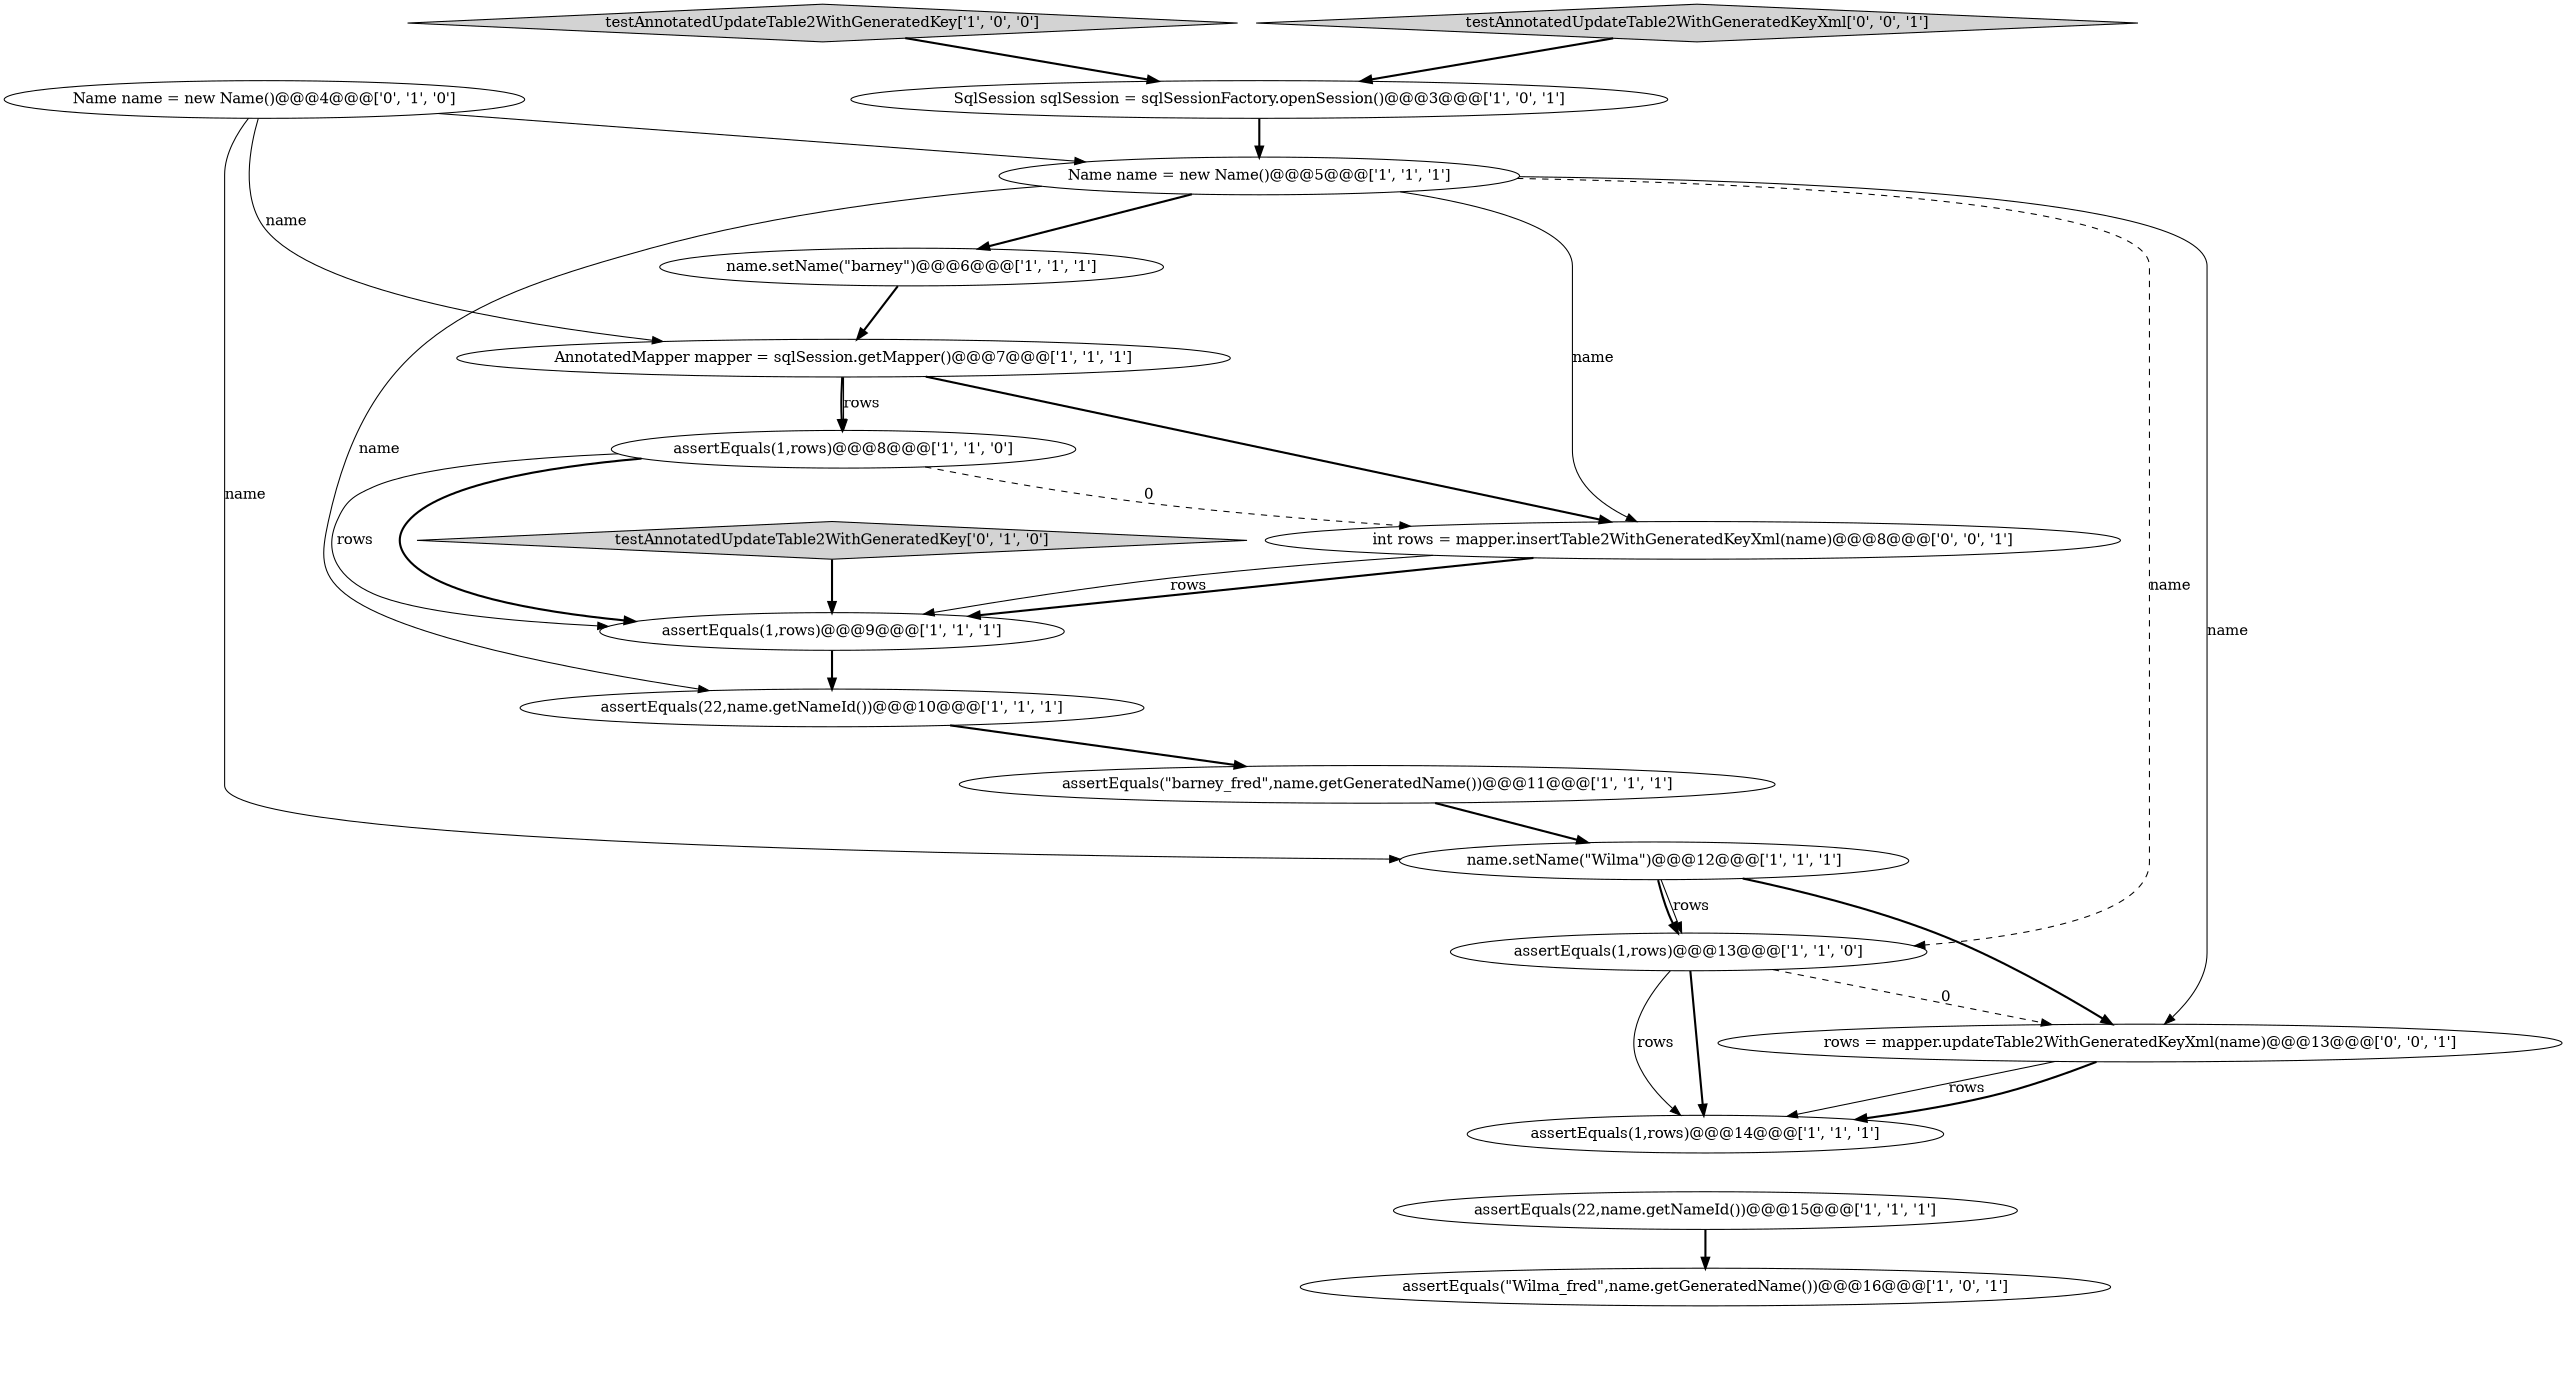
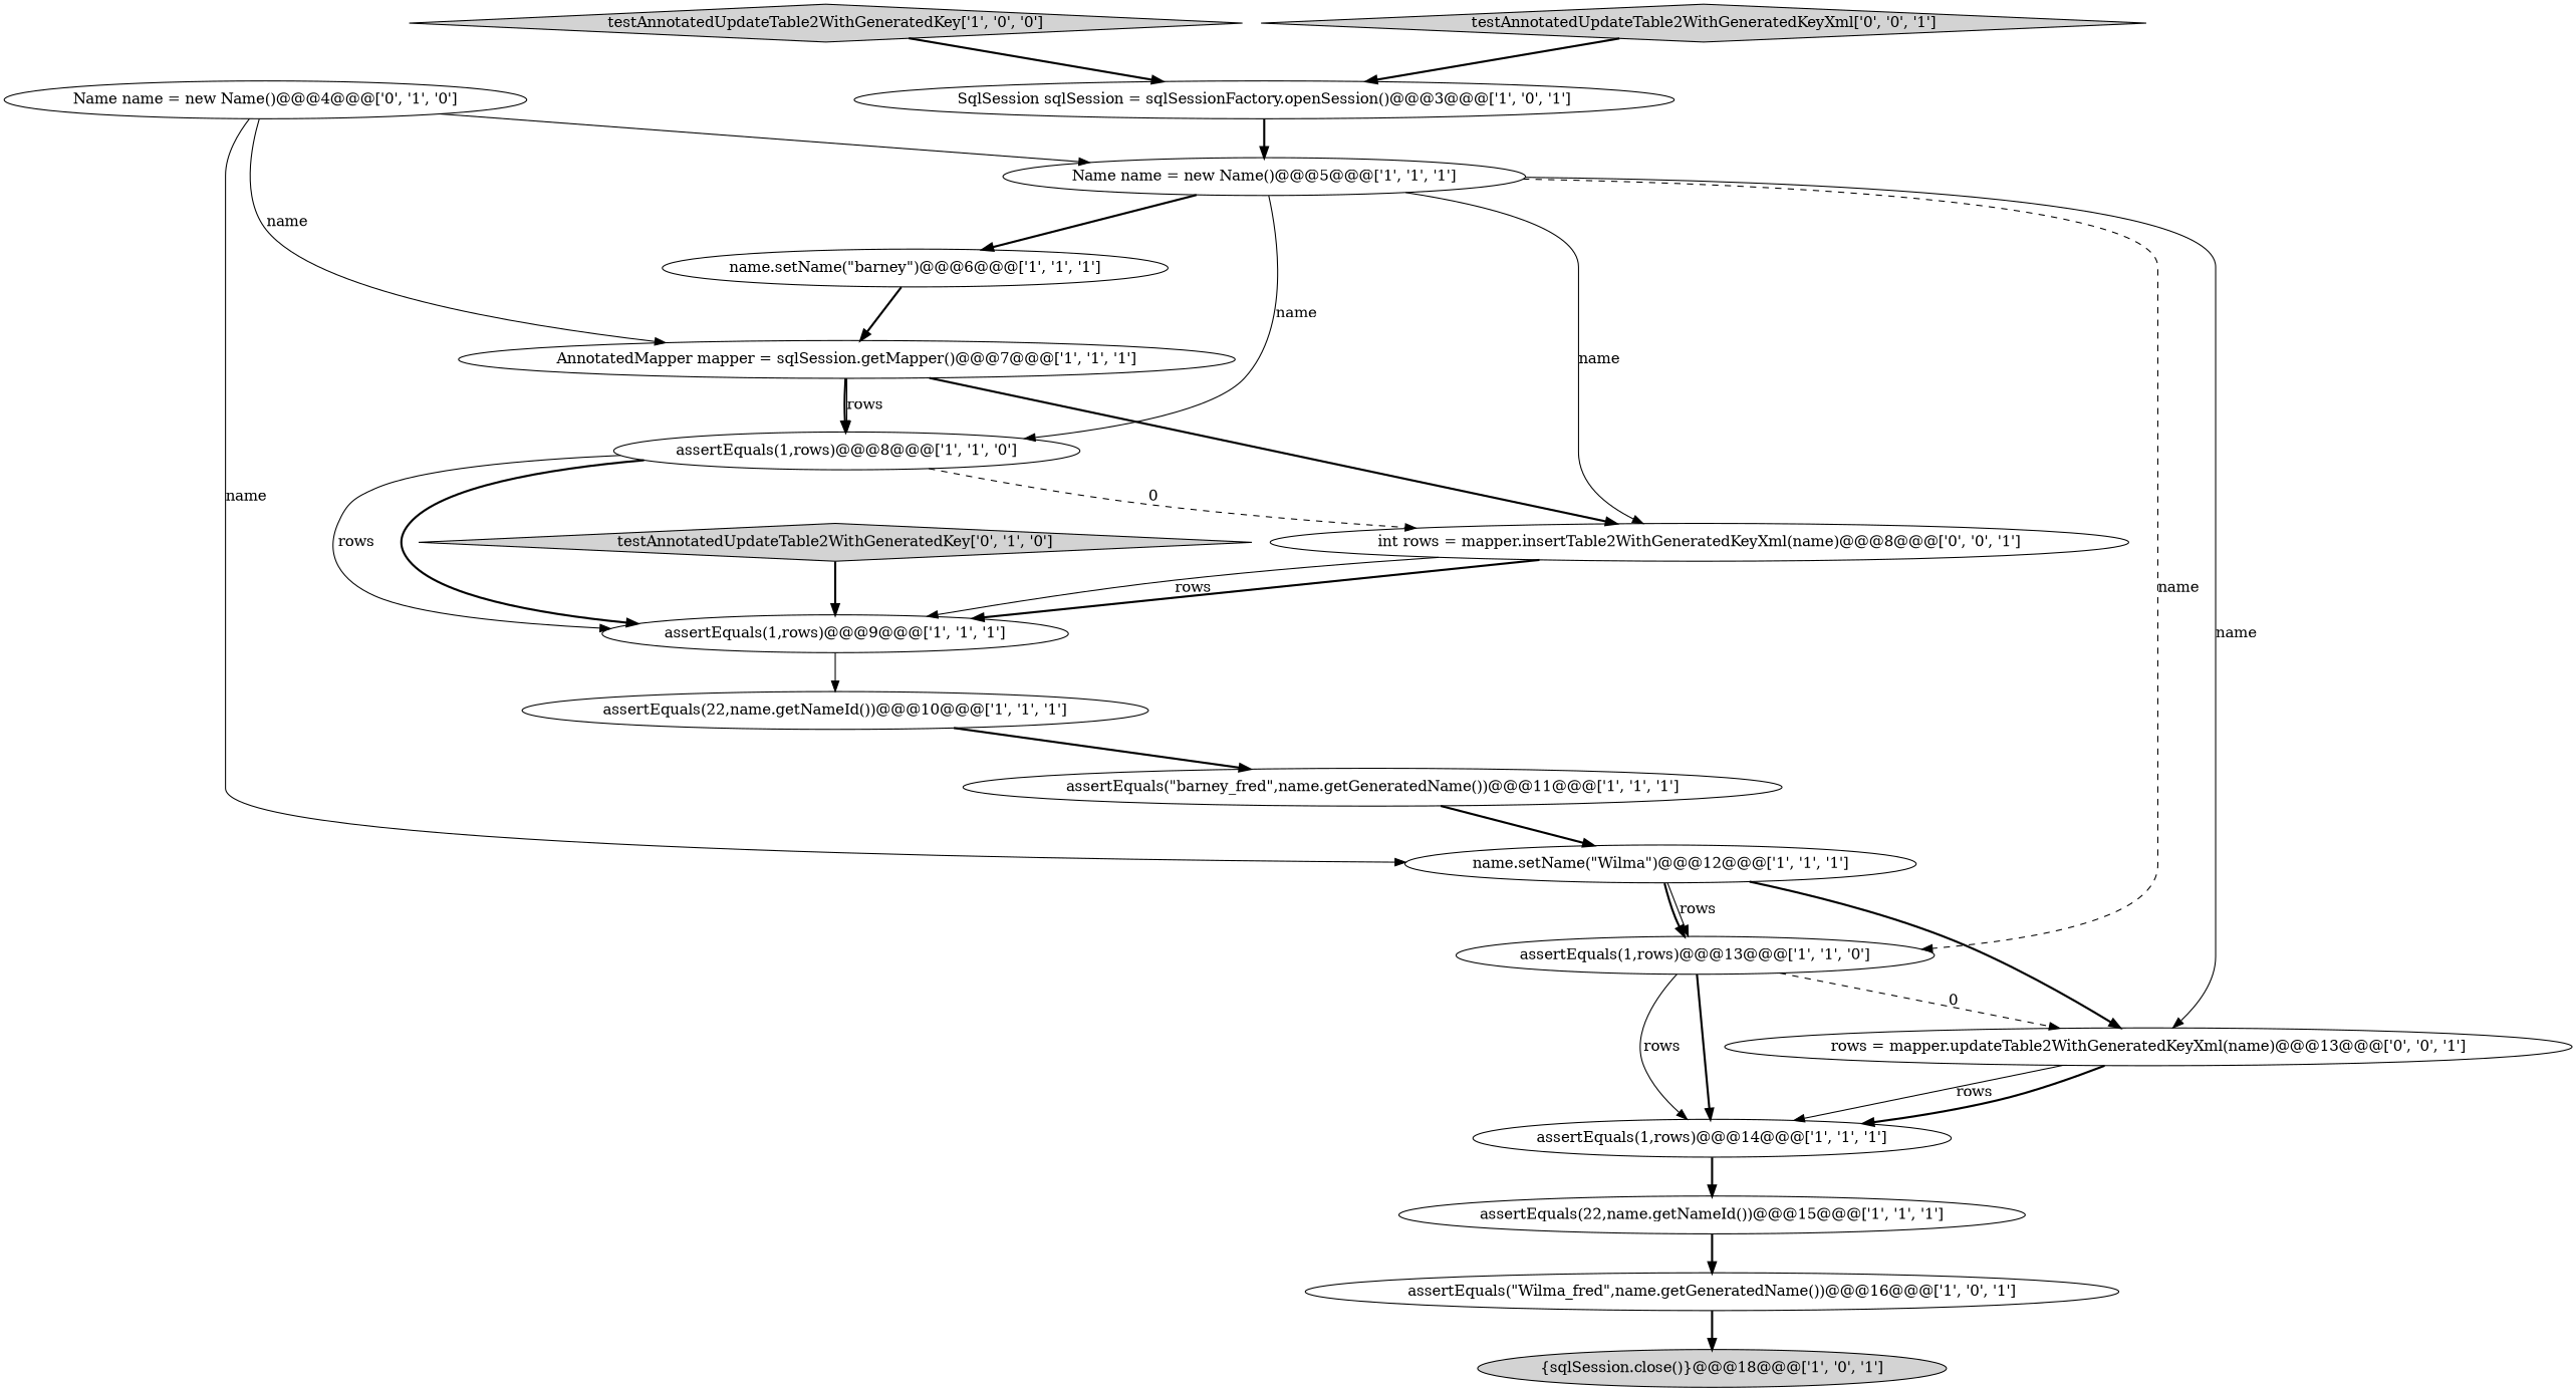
  digraph {
    node [fillcolor=white shape=ellipse style=filled]
    edge [style=bold]
+   n1 [fillcolor=lightgray label="{sqlSession.close()}@@@18@@@['1', '0', '1']"]
    n2 [fillcolor=lightgray label="testAnnotatedUpdateTable2WithGeneratedKey['1', '0', '0']" shape=diamond]
    n3 [label="SqlSession sqlSession = sqlSessionFactory.openSession()@@@3@@@['1', '0', '1']"]
    n4 [label="Name name = new Name()@@@5@@@['1', '1', '1']"]
    n5 [label="assertEquals(\"barney_fred\",name.getGeneratedName())@@@11@@@['1', '1', '1']"]
    n6 [label="name.setName(\"Wilma\")@@@12@@@['1', '1', '1']"]
    n7 [label="rows = mapper.updateTable2WithGeneratedKeyXml(name)@@@13@@@['0', '0', '1']"]
    n8 [label="assertEquals(1,rows)@@@13@@@['1', '1', '0']"]
    n9 [label="assertEquals(1,rows)@@@14@@@['1', '1', '1']"]
    n10 [label="assertEquals(22,name.getNameId())@@@15@@@['1', '1', '1']"]
    n11 [label="assertEquals(\"Wilma_fred\",name.getGeneratedName())@@@16@@@['1', '0', '1']"]
    n12 [label="name.setName(\"barney\")@@@6@@@['1', '1', '1']"]
    n13 [label="AnnotatedMapper mapper = sqlSession.getMapper()@@@7@@@['1', '1', '1']"]
    n14 [label="assertEquals(1,rows)@@@8@@@['1', '1', '0']"]
    n15 [label="int rows = mapper.insertTable2WithGeneratedKeyXml(name)@@@8@@@['0', '0', '1']"]
    n16 [label="assertEquals(1,rows)@@@9@@@['1', '1', '1']"]
    n17 [label="assertEquals(22,name.getNameId())@@@10@@@['1', '1', '1']"]
    n18 [fillcolor=lightgray label="testAnnotatedUpdateTable2WithGeneratedKeyXml['0', '0', '1']" shape=diamond]
    n19 [fillcolor=lightgray label="testAnnotatedUpdateTable2WithGeneratedKey['0', '1', '0']" shape=diamond]
    n20 [label="Name name = new Name()@@@4@@@['0', '1', '0']"]
    n2 -> n3
    n3 -> n4
    n4 -> n7 [label=name style=solid]
    n4 -> n8 [label=name style=dashed]
    n4 -> n12
-   n4 -> n17 [label=name style=solid]
+   n4 -> n14 [label=name style=solid]
    n4 -> n15 [label=name style=solid]
    n5 -> n6
    n6 -> n7
    n6 -> n8
    n6 -> n8 [label=rows style=solid]
    n7 -> n9 [label=rows style=solid]
    n7 -> n9
    n8 -> n7 [label=0 style=dashed]
    n8 -> n9 [label=rows style=solid]
    n8 -> n9
+   n9 -> n10
    n10 -> n11
+   n11 -> n1
    n12 -> n13
    n13 -> n14 [label=rows style=solid]
    n13 -> n14
    n13 -> n15
    n14 -> n15 [label=0 style=dashed]
    n14 -> n16 [label=rows style=solid]
    n14 -> n16
    n15 -> n16
    n15 -> n16 [label=rows style=solid]
-   n16 -> n17
+   n16 -> n17 [style=solid]
    n17 -> n5
    n18 -> n3
    n19 -> n16
    n20 -> n4 [style=solid]
    n20 -> n6 [label=name style=solid]
    n20 -> n13 [label=name style=solid]
  }
